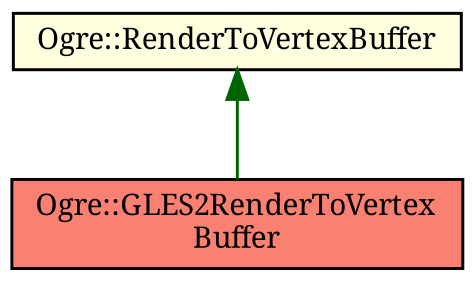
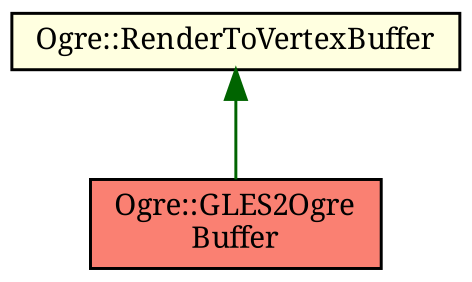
  digraph {
    fontname="Noto Serif"
    node [color=black fontname="Noto Serif" fontsize=10 shape=record style=filled]
-   n1 [fillcolor=salmon fontcolor=black height=0.2 label="Ogre::GLES2RenderToVertex\lBuffer" width=0.4]
+   n1 [fillcolor=salmon fontcolor=black height=0.2 label="Ogre::GLES2Ogre\lBuffer" width=0.4]
    n2 [height=0.2 label="Ogre::RenderToVertexBuffer" width=0.4 fillcolor=lightyellow]
    n2 -> n1 [color=darkgreen dir=back fontname="Noto Serif" fontsize=10 labelfontname=Helvetica labelfontsize=10 style=solid]
  }
